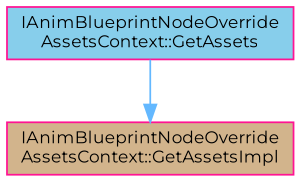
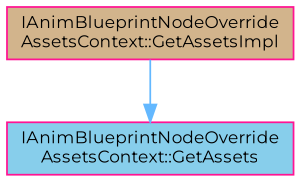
  digraph {
    rankdir=TB
    fontname=Montserrat
    node [color=deeppink fontname=Montserrat fontsize=10 shape=box style=filled]
    n1 [fillcolor=skyblue fontcolor=black height=0.2 label="IAnimBlueprintNodeOverride\lAssetsContext::GetAssets" width=0.4]
    n2 [fillcolor=tan height=0.2 label="IAnimBlueprintNodeOverride\lAssetsContext::GetAssetsImpl" width=0.4]
-   n1 -> n2 [color=steelblue1 fontname=Montserrat fontsize=10 labelfontname=Helvetica labelfontsize=10 style=solid]
+   n2 -> n1 [color=steelblue1 fontname=Montserrat fontsize=10 labelfontname=Helvetica labelfontsize=10 style=solid]
  }
